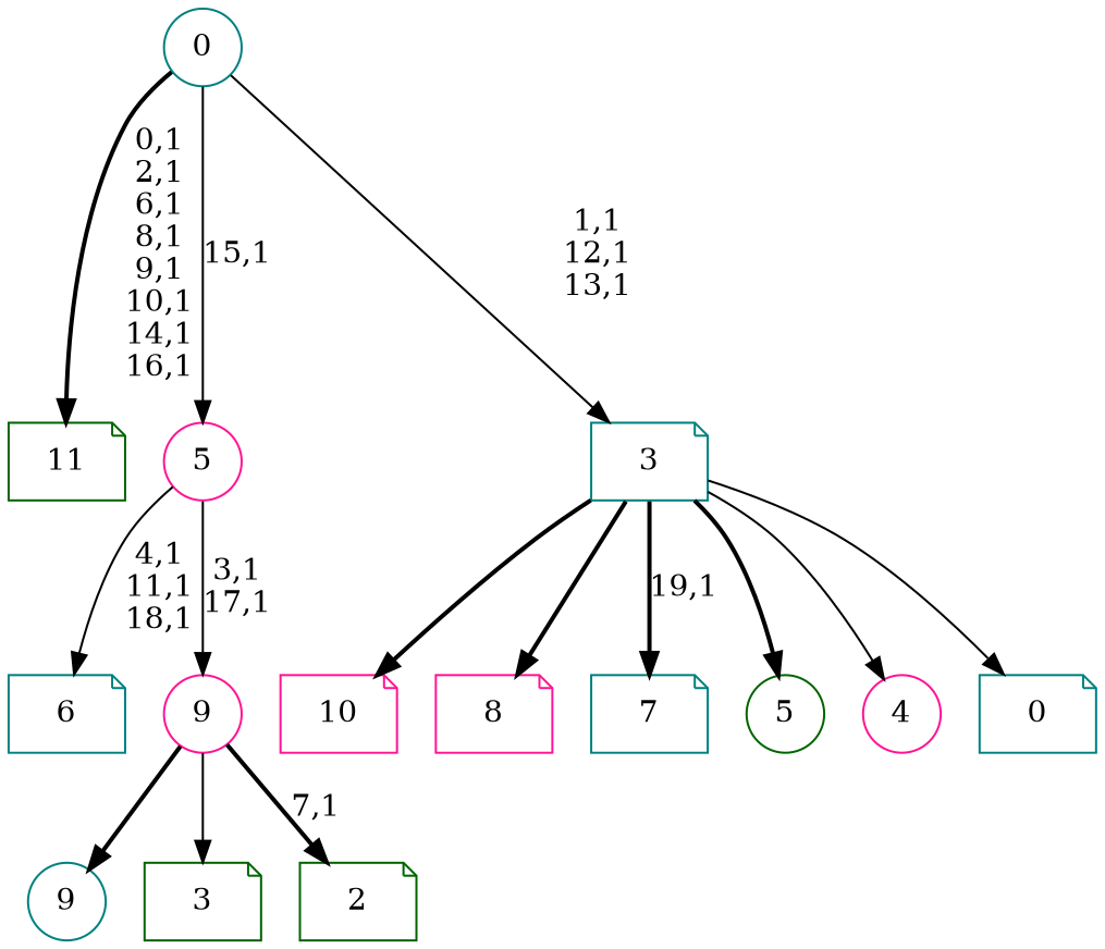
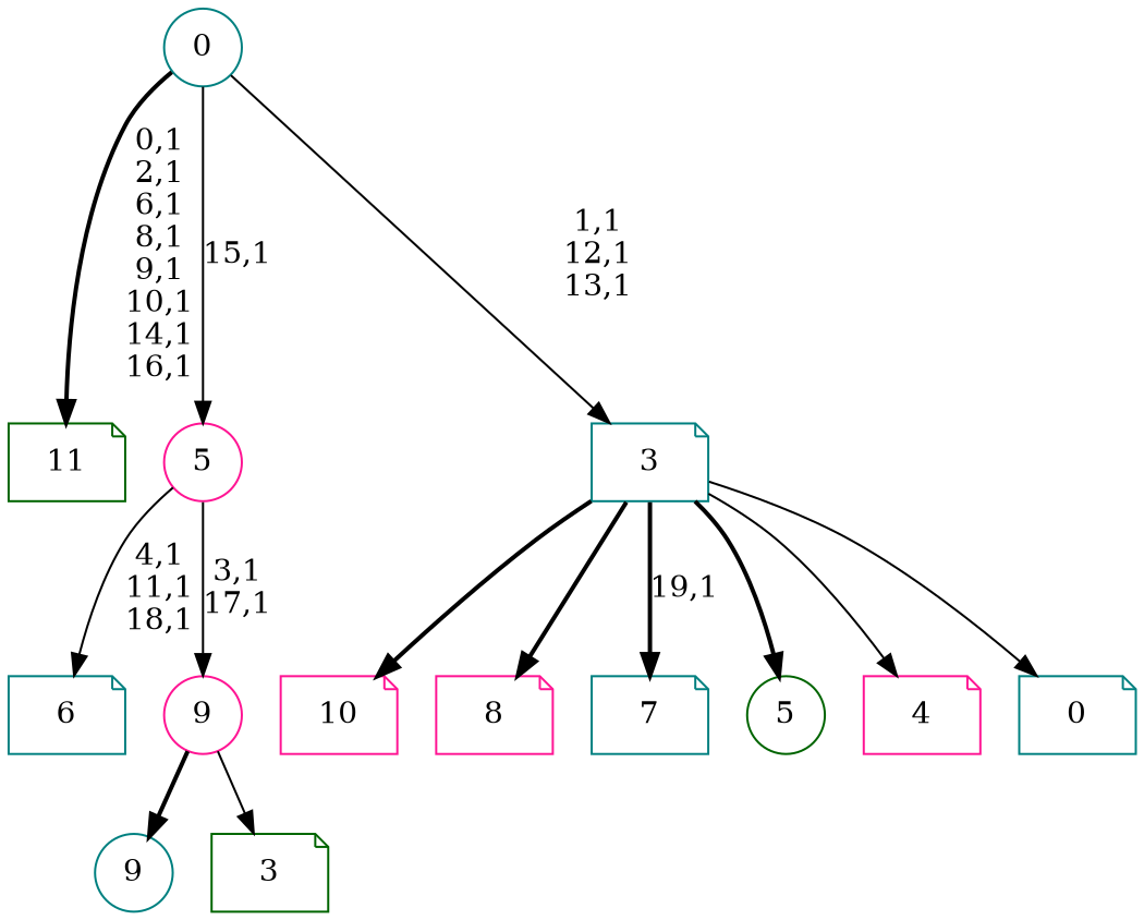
  digraph {
    node [color=teal shape=note]
    edge [style=bold]
    n1 [color=darkgreen label=11]
    n2 [color=deeppink label=10]
    n3 [label=9 shape=circle]
    n4 [color=deeppink label=8]
    n5 [label=7]
    n6 [label=6]
    n7 [color=darkgreen label=5 shape=circle]
-   n8 [color=deeppink label=4 shape=circle]
+   n8 [color=deeppink label=4]
    n9 [color=darkgreen label=3]
-   n10 [color=darkgreen label=2]
    9 [color=deeppink shape=circle]
    5 [color=deeppink shape=circle]
    n13 [label=0]
    3
    0 [shape=circle]
    9 -> n3
    9 -> n9 [style=solid]
-   9 -> n10 [label="7,1"]
    5 -> n6 [label="4,1\n11,1\n18,1" style=solid]
    5 -> 9 [label="3,1\n17,1" style=solid]
    3 -> n2
    3 -> n4
    3 -> n5 [label="19,1"]
    3 -> n7
    3 -> n8 [style=solid]
    3 -> n13 [style=solid]
    0 -> n1 [label="0,1\n2,1\n6,1\n8,1\n9,1\n10,1\n14,1\n16,1"]
    0 -> 5 [label="15,1" style=solid]
    0 -> 3 [label="1,1\n12,1\n13,1" style=solid]
  }
